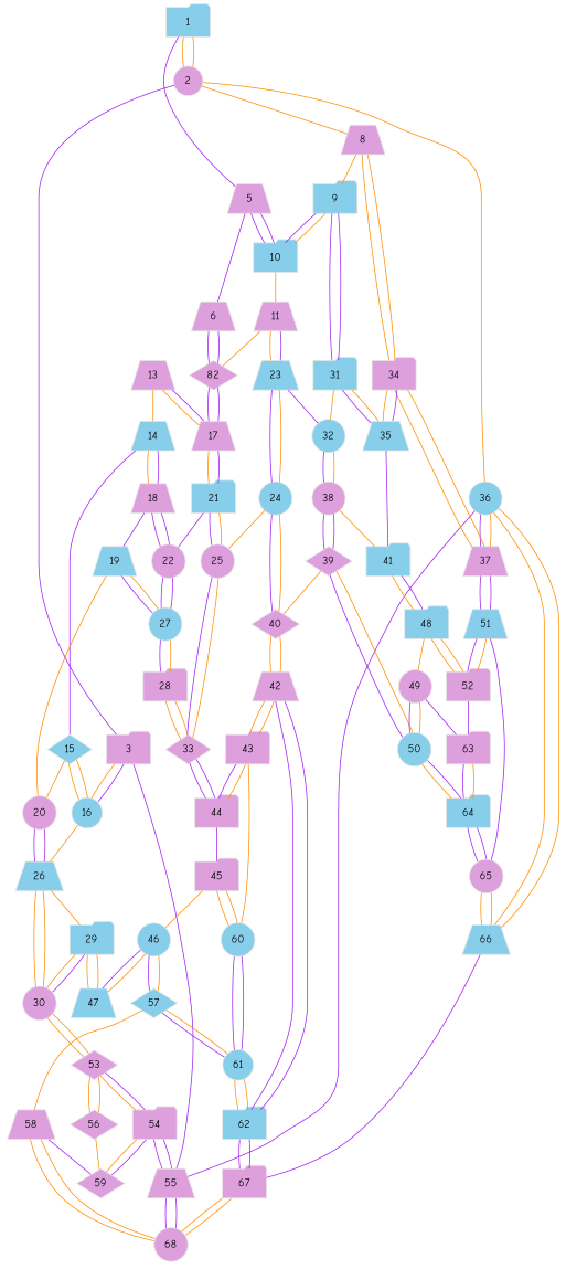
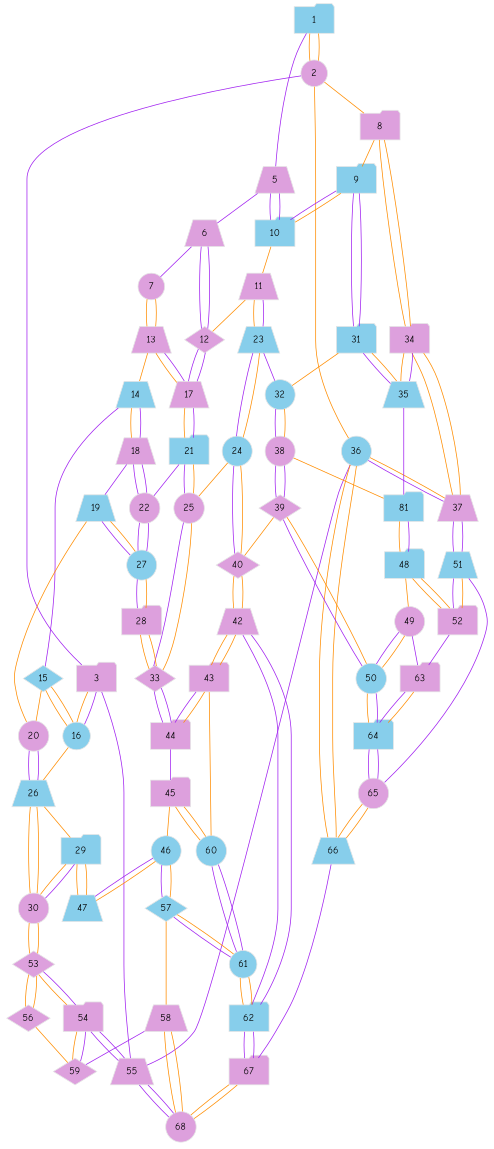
  graph {
    fontname="Comic Neue"
    node [color=gray90 fillcolor=plum fontname="Comic Neue" shape=folder style=filled]
    edge [color=darkorange fontname="Comic Neue"]
    1 [fillcolor=skyblue]
    2 [shape=circle]
    5 [shape=trapezium]
    3
-   8 [shape=trapezium]
+   8
    36 [fillcolor=skyblue shape=circle]
    6 [shape=trapezium]
    10 [fillcolor=skyblue]
    16 [fillcolor=skyblue shape=circle]
    55 [shape=trapezium]
    9 [fillcolor=skyblue]
    34
    37 [shape=trapezium]
    66 [fillcolor=skyblue shape=trapezium]
    26 [fillcolor=skyblue shape=trapezium]
    68 [shape=circle]
    13 [shape=trapezium]
-   12 [shape=diamond label=82]
+   7 [shape=circle]
+   12 [shape=diamond]
    11 [shape=trapezium]
    17 [shape=trapezium]
    14 [fillcolor=skyblue shape=trapezium]
    31 [fillcolor=skyblue]
    35 [fillcolor=skyblue shape=trapezium]
    32 [fillcolor=skyblue shape=circle]
    23 [fillcolor=skyblue shape=trapezium]
    24 [fillcolor=skyblue shape=circle]
    21 [fillcolor=skyblue]
    15 [fillcolor=skyblue shape=diamond]
    18 [shape=trapezium]
    20 [shape=circle]
    19 [fillcolor=skyblue shape=trapezium]
    22 [shape=circle]
    30 [shape=circle]
    29 [fillcolor=skyblue]
    25 [shape=circle]
    27 [fillcolor=skyblue shape=circle]
    28
    33 [shape=diamond]
    40 [shape=diamond]
    38 [shape=circle]
    42 [shape=trapezium]
    44
    53 [shape=diamond]
    47 [fillcolor=skyblue shape=trapezium]
    54
    56 [shape=diamond]
-   41 [fillcolor=skyblue]
+   41 [fillcolor=skyblue label=81]
    39 [shape=diamond]
    45
    51 [fillcolor=skyblue shape=trapezium]
    48 [fillcolor=skyblue]
    67
    52
    65 [shape=circle]
    50 [fillcolor=skyblue shape=circle]
    64 [fillcolor=skyblue]
    43
    62 [fillcolor=skyblue]
    49 [shape=circle]
    60 [fillcolor=skyblue shape=circle]
    61 [fillcolor=skyblue shape=circle]
    46 [fillcolor=skyblue shape=circle]
    57 [fillcolor=skyblue shape=diamond]
    58 [shape=trapezium]
    63
    59 [shape=diamond]
    1 -- 2
    1 -- 2
    1 -- 5 [color=purple]
    2 -- 3 [color=purple]
    2 -- 8
    2 -- 36
    5 -- 6 [color=purple]
    5 -- 10 [color=purple]
    5 -- 10 [color=purple]
    3 -- 16
    3 -- 16 [color=purple]
    3 -- 55 [color=purple]
    8 -- 9
    8 -- 34
    8 -- 34
    36 -- 55 [color=purple]
    36 -- 37 [color=purple]
    36 -- 37
    36 -- 66
    36 -- 66
+   6 -- 7 [color=purple]
    6 -- 12 [color=purple]
    6 -- 12 [color=purple]
    10 -- 11
    16 -- 26
    55 -- 68 [color=purple]
    55 -- 68 [color=purple]
    9 -- 10 [color=purple]
    9 -- 10
    9 -- 31 [color=purple]
    9 -- 31 [color=purple]
    34 -- 37
    34 -- 37
    34 -- 35
    34 -- 35 [color=purple]
    37 -- 51 [color=purple]
    37 -- 51 [color=purple]
    66 -- 67 [color=purple]
    26 -- 30
    26 -- 30
    26 -- 29
    13 -- 17
    13 -- 17 [color=purple]
    13 -- 14
+   7 -- 13
+   7 -- 13
    12 -- 17 [color=purple]
    12 -- 17 [color=purple]
    11 -- 12
    11 -- 23
    11 -- 23 [color=purple]
    17 -- 21
    17 -- 21 [color=purple]
    14 -- 15 [color=purple]
    14 -- 18
    14 -- 18 [color=purple]
    31 -- 35 [color=purple]
    31 -- 35
    31 -- 32
    35 -- 41 [color=purple]
    32 -- 38 [color=purple]
    32 -- 38
    23 -- 32 [color=purple]
    23 -- 24 [color=purple]
    23 -- 24
    24 -- 25
    24 -- 40 [color=purple]
    24 -- 40
    21 -- 22 [color=purple]
    21 -- 25 [color=purple]
    21 -- 25
    15 -- 16
    15 -- 16
    15 -- 20
    18 -- 19 [color=purple]
    18 -- 22 [color=purple]
    18 -- 22 [color=purple]
    20 -- 26 [color=purple]
    20 -- 26 [color=purple]
    19 -- 20
    19 -- 27 [color=purple]
    19 -- 27
    22 -- 27 [color=purple]
    22 -- 27 [color=purple]
    30 -- 53
    30 -- 53
    29 -- 30
    29 -- 30 [color=purple]
    29 -- 47
    29 -- 47
    25 -- 33 [color=purple]
    25 -- 33
    27 -- 28 [color=purple]
    27 -- 28
    28 -- 33
    28 -- 33
    33 -- 44 [color=purple]
    33 -- 44 [color=purple]
    40 -- 42
    40 -- 42
    38 -- 41
    38 -- 39 [color=purple]
    38 -- 39 [color=purple]
    42 -- 43
    42 -- 43
    42 -- 62 [color=purple]
    42 -- 62 [color=purple]
    44 -- 45 [color=purple]
    53 -- 54
    53 -- 54 [color=purple]
    53 -- 56
    53 -- 56
    54 -- 55 [color=purple]
    54 -- 55 [color=purple]
    54 -- 59
    54 -- 59 [color=purple]
    56 -- 59
    41 -- 48
    41 -- 48 [color=purple]
    39 -- 40
    39 -- 50 [color=purple]
    39 -- 50
    45 -- 60
    45 -- 60
    45 -- 46
    51 -- 52 [color=purple]
    51 -- 52
    51 -- 65 [color=purple]
    48 -- 52
    48 -- 52
    48 -- 49
    67 -- 68
    67 -- 68
    52 -- 63 [color=purple]
    65 -- 66
    65 -- 66
    50 -- 64
    50 -- 64 [color=purple]
    64 -- 65 [color=purple]
    64 -- 65 [color=purple]
    43 -- 44 [color=purple]
    43 -- 44
    43 -- 60
    62 -- 67 [color=purple]
    62 -- 67 [color=purple]
    49 -- 50 [color=purple]
    49 -- 50
    49 -- 63 [color=purple]
    60 -- 61 [color=purple]
    60 -- 61 [color=purple]
    61 -- 62
    61 -- 62
    46 -- 47 [color=purple]
    46 -- 47
    46 -- 57 [color=purple]
    46 -- 57
    57 -- 61 [color=purple]
    57 -- 61
    57 -- 58
    58 -- 68
    58 -- 68
    58 -- 59 [color=purple]
    63 -- 64 [color=purple]
    63 -- 64
  }
